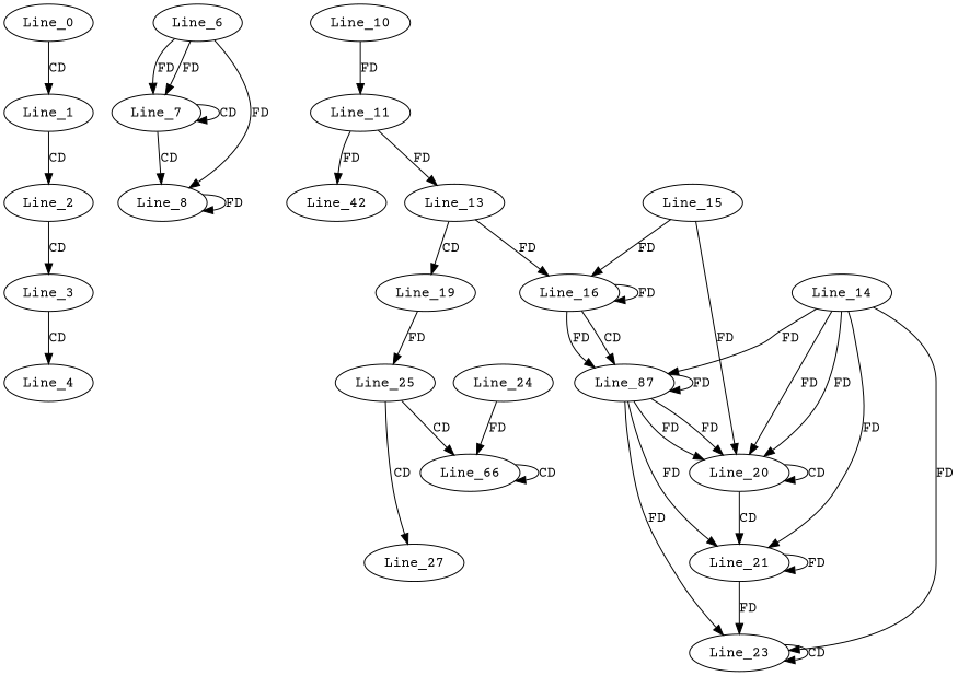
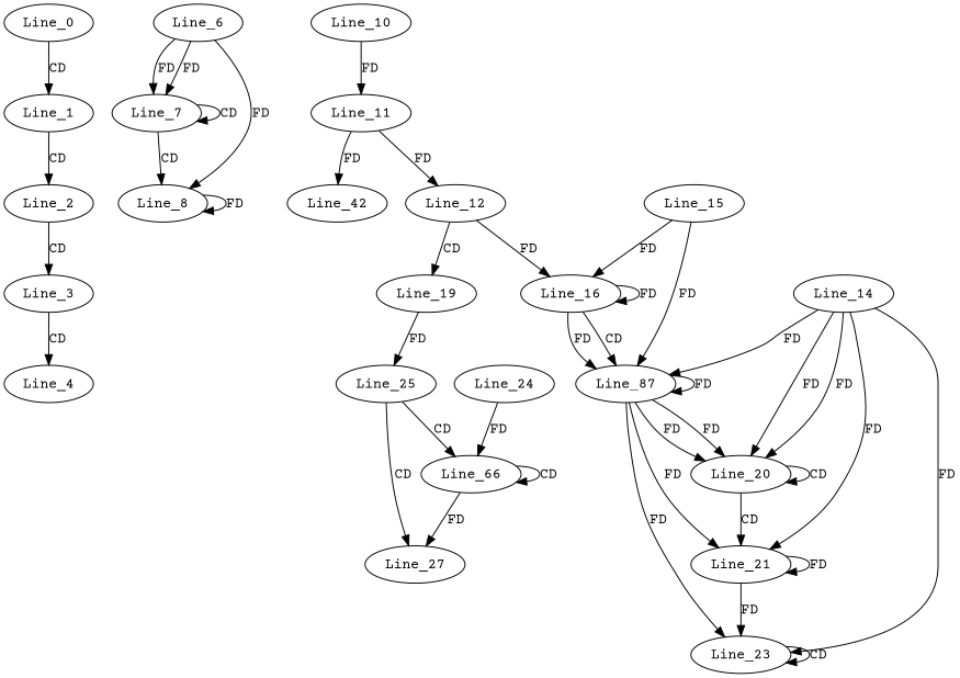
  digraph {
    fontname="Courier Prime"
    node [fontname="Courier Prime"]
    edge [fontname="Courier Prime"]
    Line_0
    Line_1
    Line_2
    Line_3
    Line_4
    Line_6
    Line_7
    Line_8
    Line_10
    Line_11
    n11 [label=Line_42]
-   Line_13
+   Line_13 [label=Line_12]
    Line_16
    Line_19
    n15 [label=Line_87]
    Line_25
    Line_20
    Line_21
    Line_23
    Line_15
    Line_14
    n22 [label=Line_66]
    Line_24
    Line_27
    Line_0 -> Line_1 [label=CD]
    Line_1 -> Line_2 [label=CD]
    Line_2 -> Line_3 [label=CD]
    Line_3 -> Line_4 [label=CD]
    Line_6 -> Line_7 [label=FD]
    Line_6 -> Line_7 [label=FD]
    Line_6 -> Line_8 [label=FD]
    Line_7 -> Line_7 [label=CD]
    Line_7 -> Line_8 [label=CD]
    Line_8 -> Line_8 [label=FD]
    Line_10 -> Line_11 [label=FD]
    Line_11 -> n11 [label=FD]
    Line_11 -> Line_13 [label=FD]
    Line_13 -> Line_16 [label=FD]
    Line_13 -> Line_19 [label=CD]
    Line_16 -> Line_16 [label=FD]
    Line_16 -> n15 [label=CD]
    Line_16 -> n15 [label=FD]
    Line_19 -> Line_25 [label=FD]
    n15 -> n15 [label=FD]
    n15 -> Line_20 [label=FD]
    n15 -> Line_20 [label=FD]
    n15 -> Line_21 [label=FD]
    n15 -> Line_23 [label=FD]
    Line_25 -> n22 [label=CD]
    Line_25 -> Line_27 [label=CD]
    Line_20 -> Line_20 [label=CD]
    Line_20 -> Line_21 [label=CD]
    Line_21 -> Line_21 [label=FD]
    Line_21 -> Line_23 [label=FD]
    Line_23 -> Line_23 [label=CD]
    Line_15 -> Line_16 [label=FD]
-   Line_15 -> Line_20 [label=FD]
+   Line_15 -> n15 [label=FD]
    Line_14 -> n15 [label=FD]
    Line_14 -> Line_20 [label=FD]
    Line_14 -> Line_20 [label=FD]
    Line_14 -> Line_21 [label=FD]
    Line_14 -> Line_23 [label=FD]
    n22 -> n22 [label=CD]
+   n22 -> Line_27 [label=FD]
    Line_24 -> n22 [label=FD]
  }
